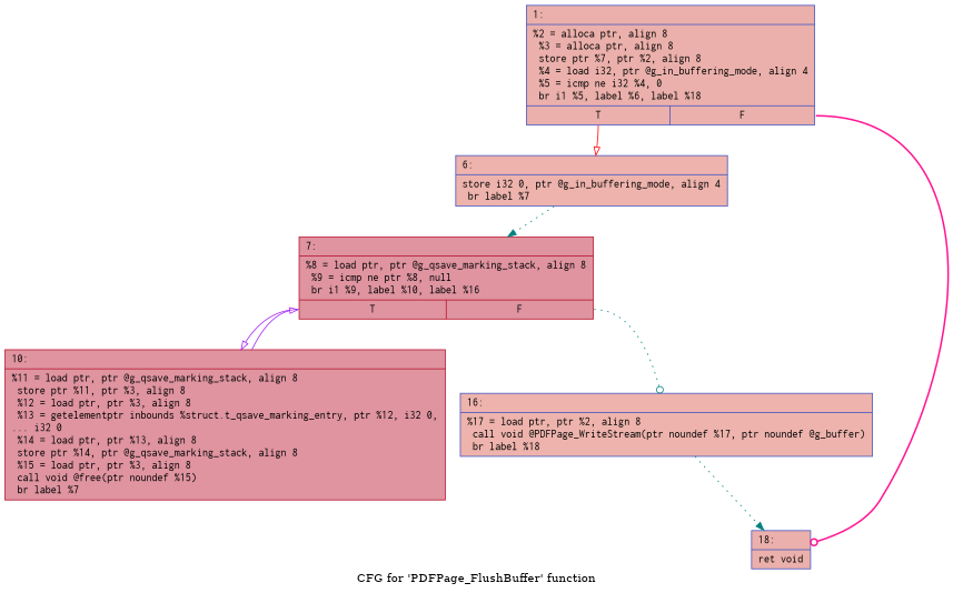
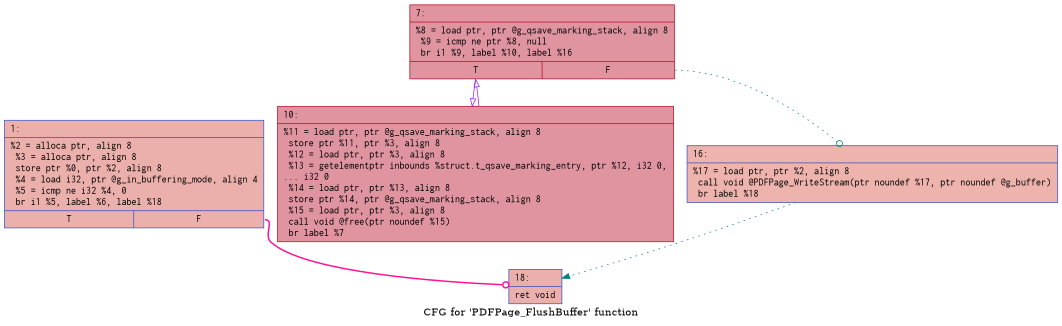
  digraph {
    label="CFG for 'PDFPage_FlushBuffer' function"
    node [color="#3d50c3ff" fillcolor="#d24b4070" fontname=Courier shape=record style=filled]
    edge [arrowhead=onormal color=teal style=solid]
-   n1 [label="{1:\l|  %2 = alloca ptr, align 8\l  %3 = alloca ptr, align 8\l  store ptr %7, ptr %2, align 8\l  %4 = load i32, ptr @g_in_buffering_mode, align 4\l  %5 = icmp ne i32 %4, 0\l  br i1 %5, label %6, label %18\l|{<s0>T|<s1>F}}"]
-   n2 [fillcolor="#d6524470" label="{6:\l|  store i32 0, ptr @g_in_buffering_mode, align 4\l  br label %7\l}"]
+   n1 [label="{1:\l|  %2 = alloca ptr, align 8\l  %3 = alloca ptr, align 8\l  store ptr %0, ptr %2, align 8\l  %4 = load i32, ptr @g_in_buffering_mode, align 4\l  %5 = icmp ne i32 %4, 0\l  br i1 %5, label %6, label %18\l|{<s0>T|<s1>F}}"]
    n3 [label="{18:\l|  ret void\l}"]
    n4 [color="#b70d28ff" fillcolor="#b70d2870" label="{7:\l|  %8 = load ptr, ptr @g_qsave_marking_stack, align 8\l  %9 = icmp ne ptr %8, null\l  br i1 %9, label %10, label %16\l|{<s0>T|<s1>F}}"]
    n5 [color="#b70d28ff" fillcolor="#b70d2870" label="{10:\l|  %11 = load ptr, ptr @g_qsave_marking_stack, align 8\l  store ptr %11, ptr %3, align 8\l  %12 = load ptr, ptr %3, align 8\l  %13 = getelementptr inbounds %struct.t_qsave_marking_entry, ptr %12, i32 0,\l... i32 0\l  %14 = load ptr, ptr %13, align 8\l  store ptr %14, ptr @g_qsave_marking_stack, align 8\l  %15 = load ptr, ptr %3, align 8\l  call void @free(ptr noundef %15)\l  br label %7\l}"]
    n6 [fillcolor="#d6524470" label="{16:\l|  %17 = load ptr, ptr %2, align 8\l  call void @PDFPage_WriteStream(ptr noundef %17, ptr noundef @g_buffer)\l  br label %18\l}"]
-   n1 -> n2 [color=red tailport=s0]
    n1 -> n3 [arrowhead=odot color=deeppink style=bold tailport=s1]
-   n2 -> n4 [arrowhead=normal style=dotted]
    n4 -> n5 [color=purple tailport=s0]
    n4 -> n6 [arrowhead=odot style=dotted tailport=s1]
    n5 -> n4 [color=purple]
    n6 -> n3 [arrowhead=normal style=dotted]
  }
